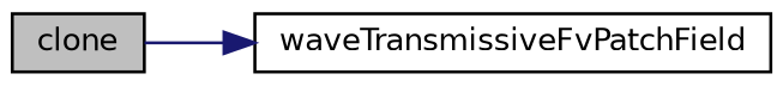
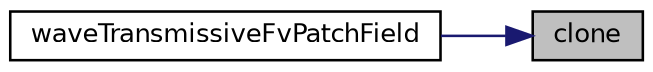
  digraph {
    rankdir=LR
    fontname="DejaVu Sans"
    node [color=black fontname="DejaVu Sans" fontsize=10 shape=record]
    n1 [fillcolor=grey75 fontcolor=black height=0.2 label=clone style=filled width=0.4]
    n2 [height=0.2 label=waveTransmissiveFvPatchField width=0.4]
-   n1 -> n2 [color=midnightblue fontname="DejaVu Sans" fontsize=10 labelfontname=Helvetica labelfontsize=10 style=solid]
+   n2 -> n1 [color=midnightblue fontname="DejaVu Sans" fontsize=10 labelfontname=Helvetica labelfontsize=10 style=solid]
  }
